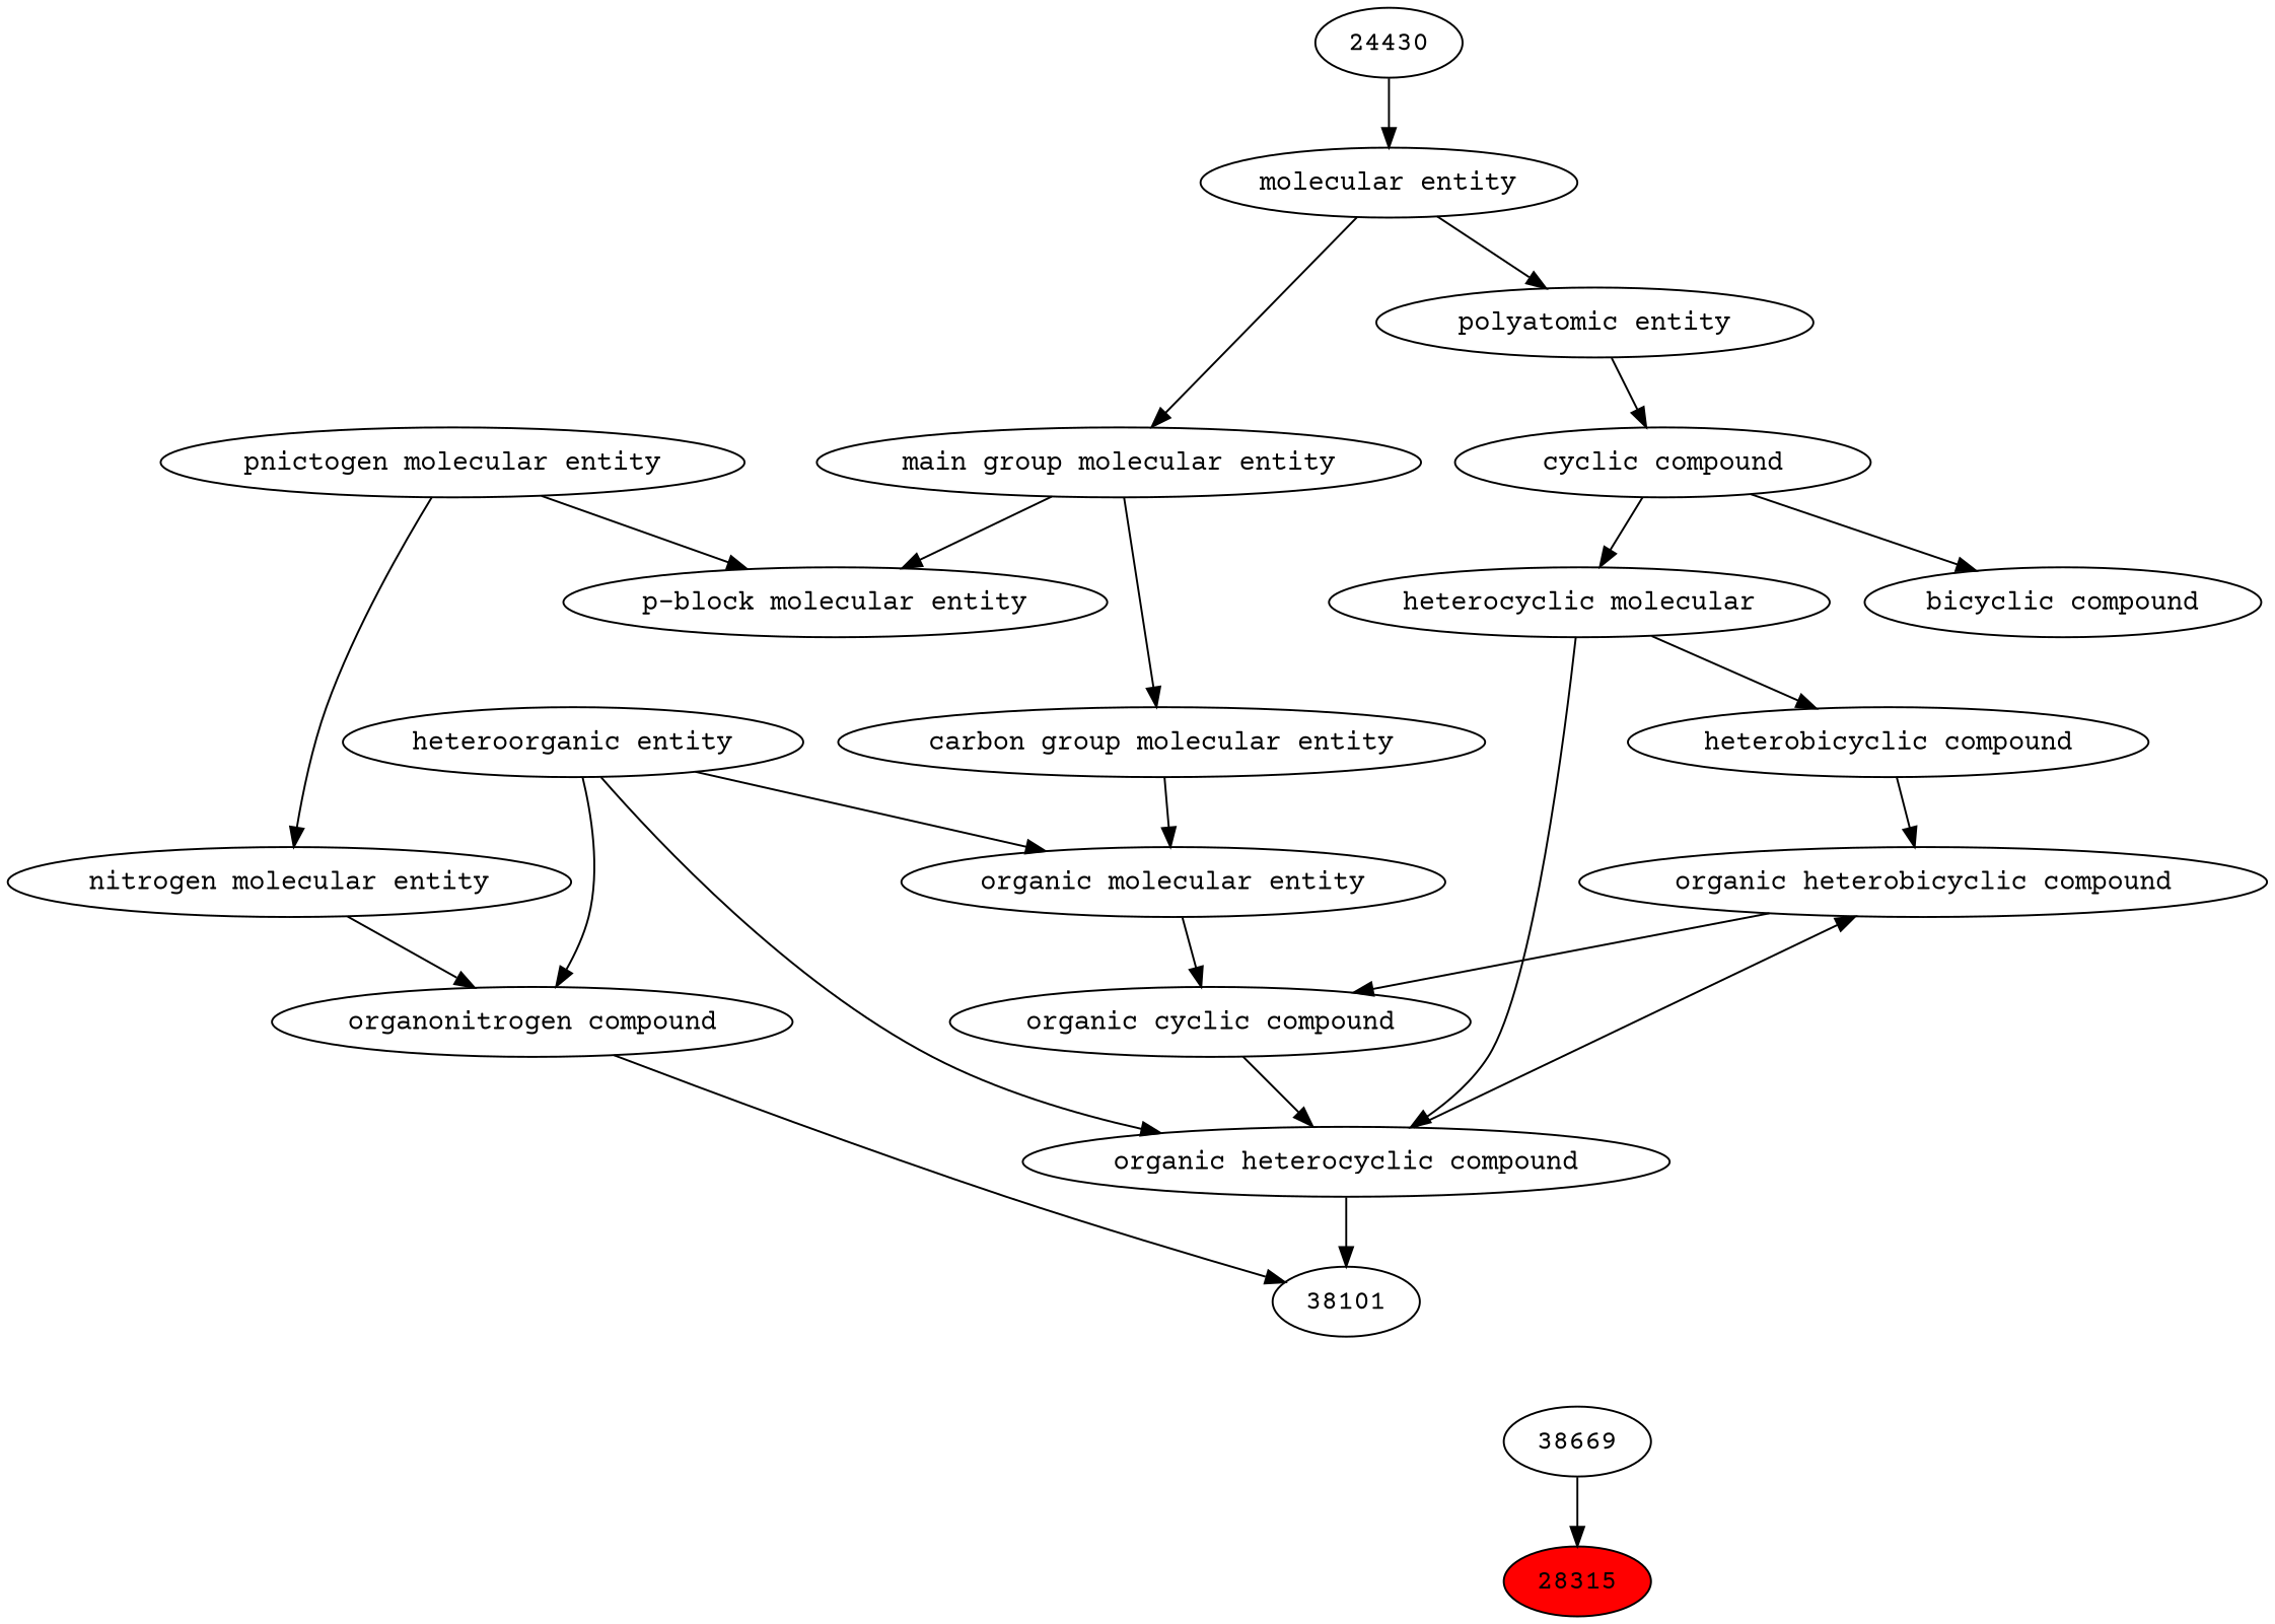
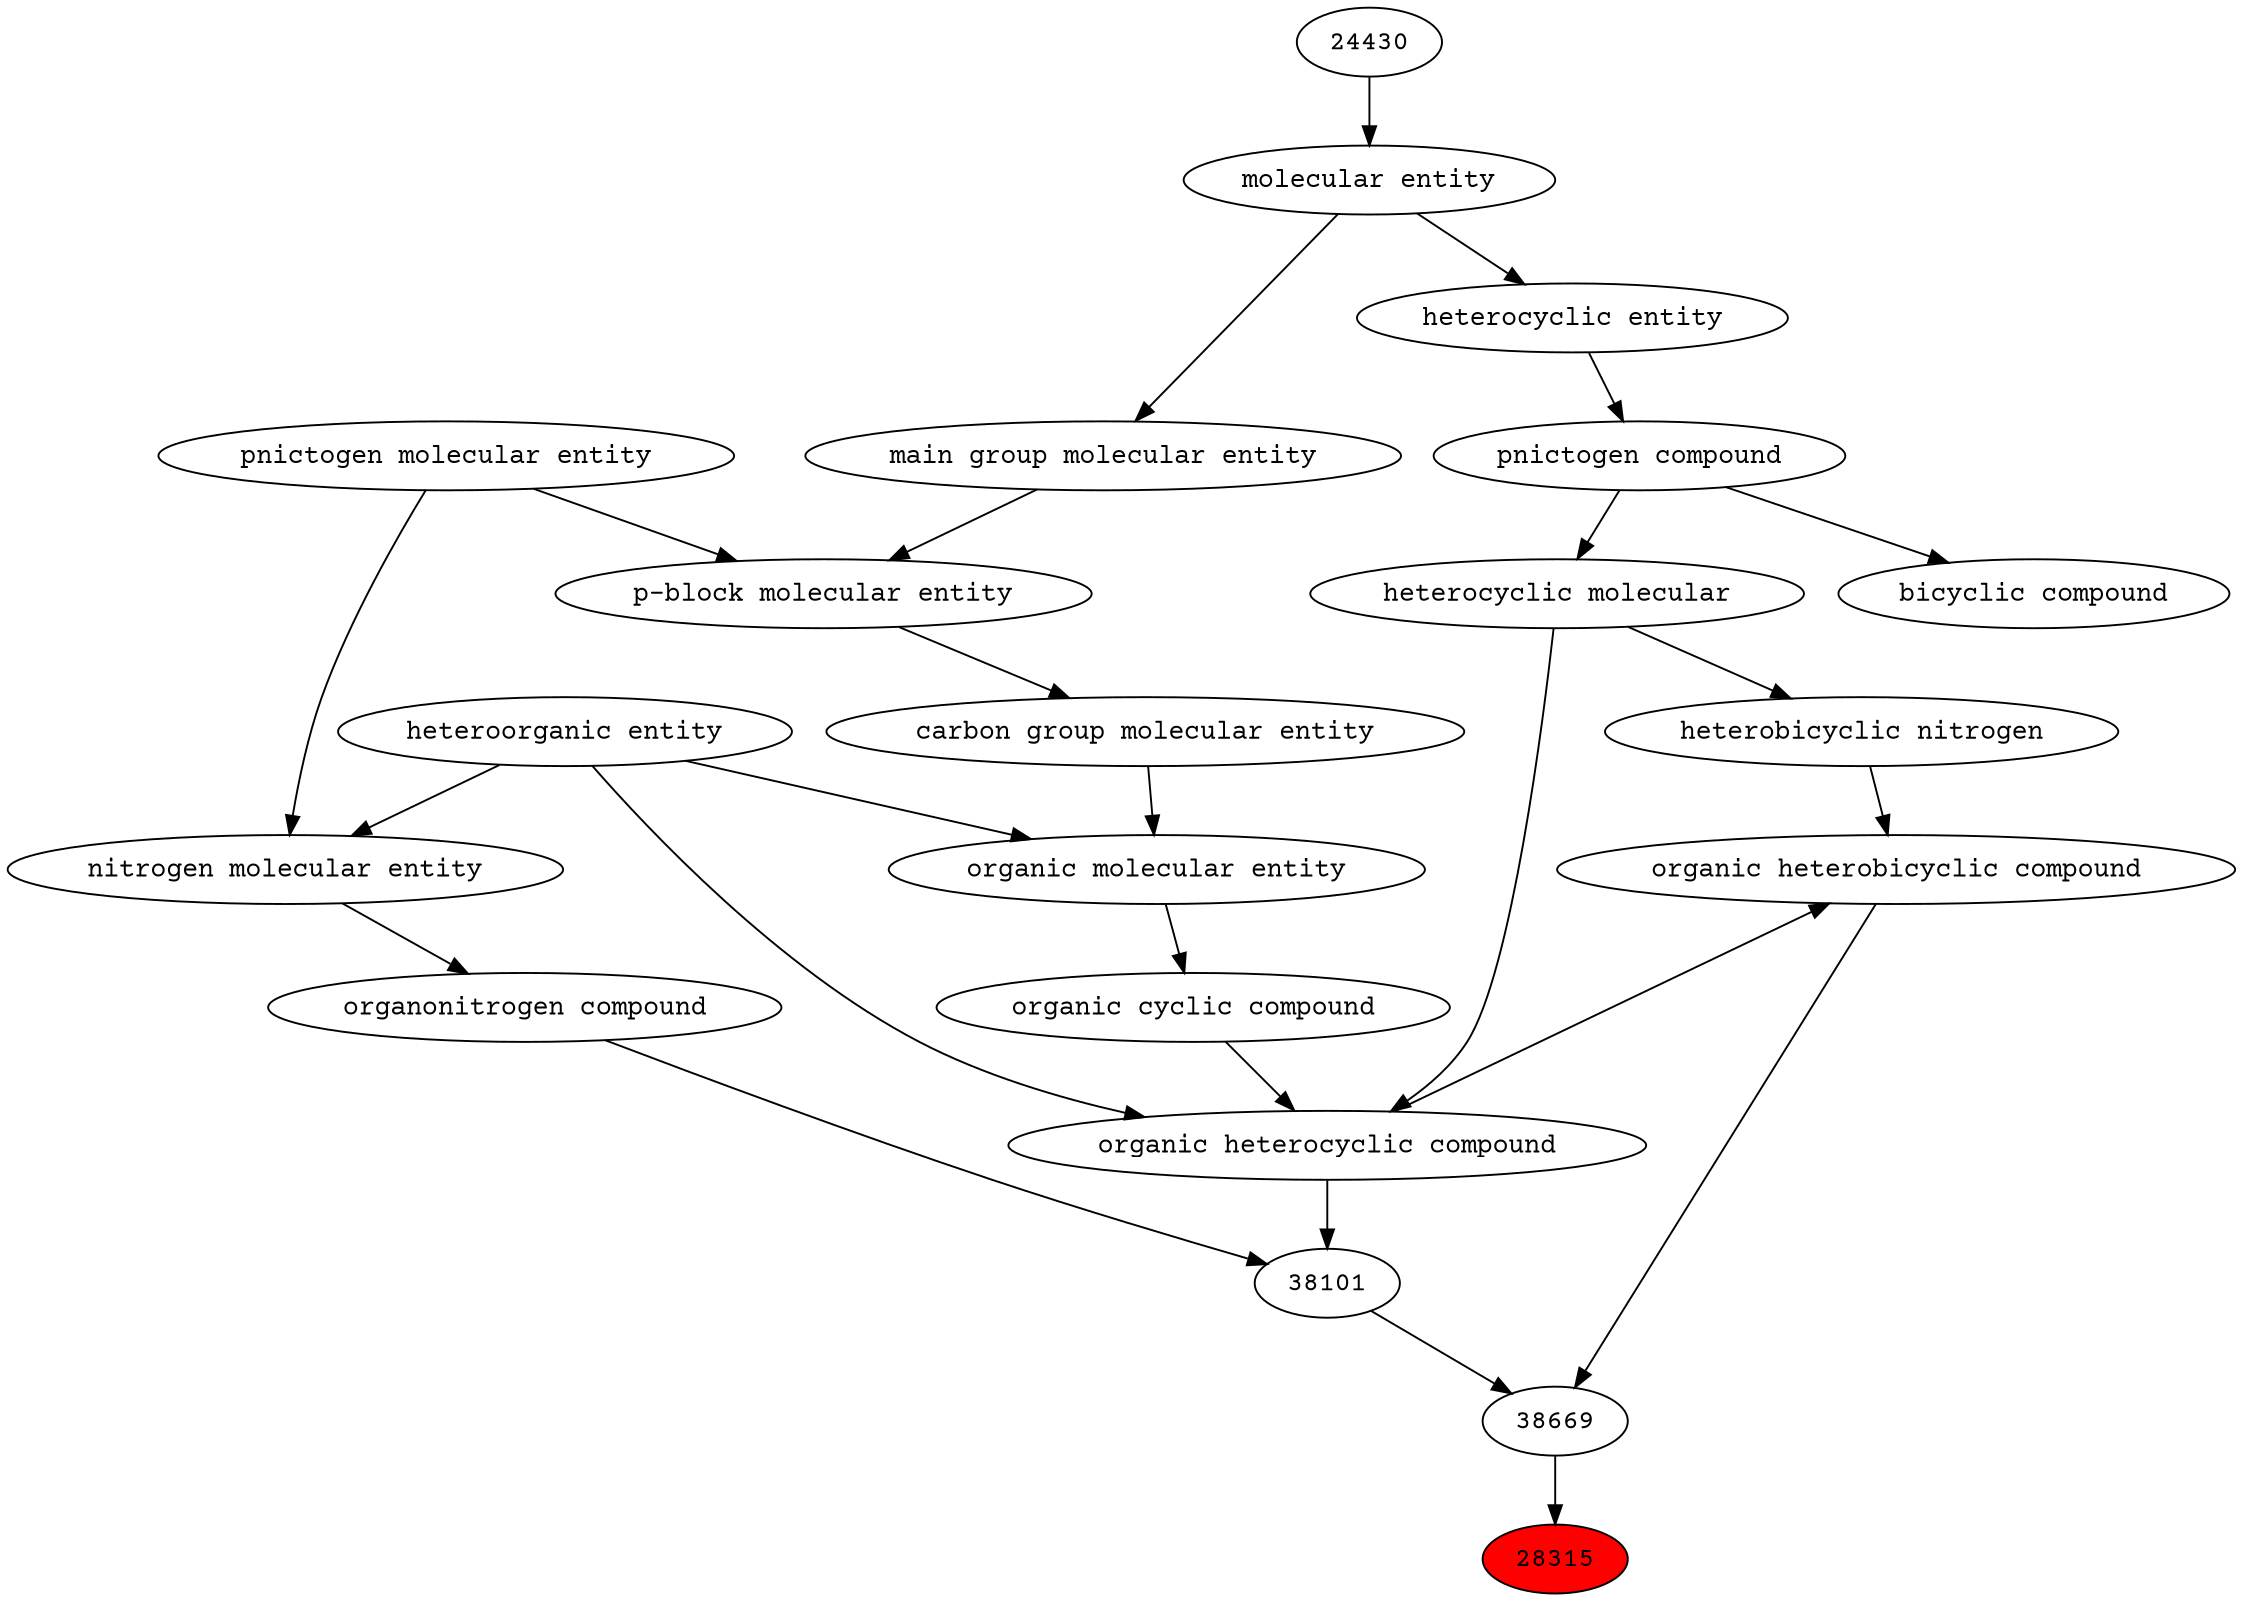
  digraph {
    fontname="Courier Prime"
    node [fontname="Courier Prime"]
    edge [fontname="Courier Prime"]
    n1 [fillcolor=red label=28315 style=filled]
    n2 [label=38669]
    n3 [label="organic heterobicyclic compound"]
    n4 [label=38101]
-   n5 [label="heterobicyclic compound"]
+   n5 [label="heterobicyclic nitrogen"]
    n6 [label="organic heterocyclic compound"]
    n7 [label="organonitrogen compound"]
    n8 [label="bicyclic compound"]
    n9 [label="heterocyclic molecular"]
    n10 [label="heteroorganic entity"]
    n11 [label="organic molecular entity"]
    n12 [label="organic cyclic compound"]
    n13 [label="nitrogen molecular entity"]
-   n14 [label="cyclic compound"]
+   n14 [label="pnictogen compound"]
    n15 [label="pnictogen molecular entity"]
    n16 [label="p-block molecular entity"]
-   n17 [label="polyatomic entity"]
+   n17 [label="heterocyclic entity"]
    n18 [label="carbon group molecular entity"]
    n19 [label="molecular entity"]
    n20 [label="main group molecular entity"]
    n21 [label=24430]
    n2 -> n1
-   n3 -> n12
+   n3 -> n2
+   n4 -> n2
    n5 -> n3
    n6 -> n3
    n6 -> n4
    n7 -> n4
    n9 -> n5
    n9 -> n6
    n10 -> n6
-   n10 -> n7
+   n10 -> n13
    n10 -> n11
    n11 -> n12
    n12 -> n6
    n13 -> n7
    n14 -> n8
    n14 -> n9
    n15 -> n13
    n15 -> n16
-   n20 -> n18
+   n16 -> n18
    n17 -> n14
    n18 -> n11
    n19 -> n17
    n19 -> n20
    n20 -> n16
    n21 -> n19
  }
